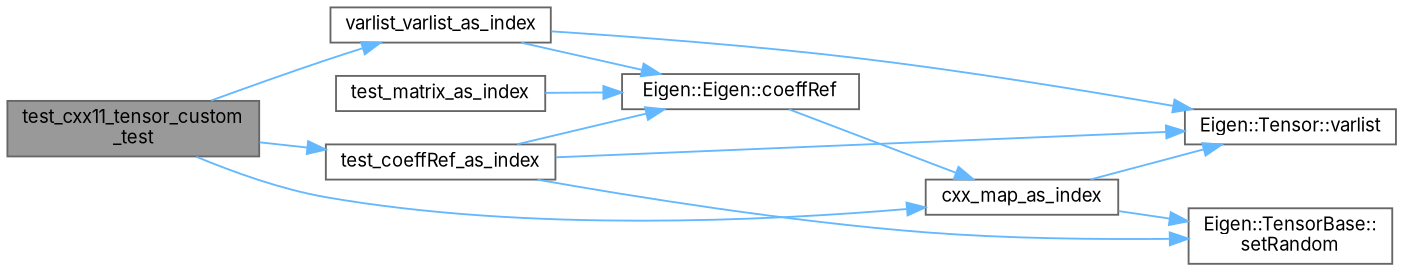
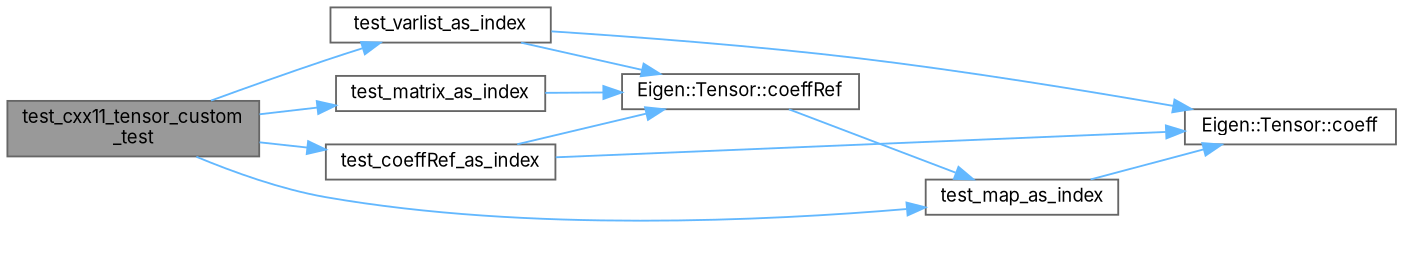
  digraph {
    fontname=Inter
    rankdir=LR
    node [color=grey40 fillcolor=white fontname=Inter fontsize=10 shape=box style=filled]
    edge [color=steelblue1 fontname=Inter fontsize=10 labelfontname=Helvetica labelfontsize=10 style=solid]
    n1 [color=gray40 fillcolor=grey60 fontcolor=black height=0.2 label="test_cxx11_tensor_custom\l_test" width=0.4]
-   n2 [height=0.2 label=cxx_map_as_index width=0.4]
+   n2 [height=0.2 label=test_map_as_index width=0.4]
    n3 [height=0.2 label=test_matrix_as_index width=0.4]
    n4 [height=0.2 label=test_coeffRef_as_index width=0.4]
-   n5 [height=0.2 label=varlist_varlist_as_index width=0.4]
-   n6 [height=0.2 label="Eigen::Tensor::varlist" width=0.4]
-   n7 [height=0.2 label="Eigen::TensorBase::\lsetRandom" width=0.4]
-   n8 [height=0.2 label="Eigen::Eigen::coeffRef" width=0.4]
+   n5 [height=0.2 label=test_varlist_as_index width=0.4]
+   n6 [height=0.2 label="Eigen::Tensor::coeff" width=0.4]
+   n8 [height=0.2 label="Eigen::Tensor::coeffRef" width=0.4]
    n1 -> n2
+   n1 -> n3
    n1 -> n4
    n1 -> n5
    n2 -> n6
-   n2 -> n7
    n3 -> n8
    n4 -> n6
-   n4 -> n7
    n4 -> n8
    n5 -> n6
    n5 -> n8
    n8 -> n2
  }
